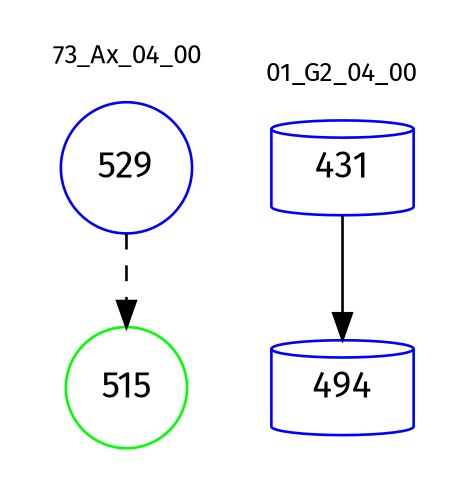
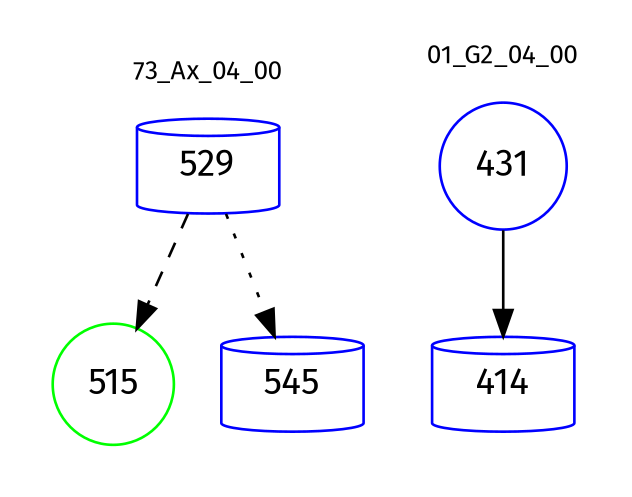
  digraph {
    fontname="Fira Sans"
    node [color=blue fontname="Fira Sans" shape=circle]
    edge [color=black fontname="Fira Sans"]
-   n1 [label=529]
+   n1 [label=529 shape=cylinder]
    n2 [color=green label=515]
-   n4 [label=431 shape=cylinder]
-   n5 [label=494 shape=cylinder]
+   n3 [label=545 shape=cylinder]
+   n4 [label=431]
+   n5 [label=414 shape=cylinder]
    subgraph cluster_1 {
      color=white
      fontsize=10
      label="73_Ax_04_00"
      n1
      n2
+     n3
    }
    subgraph cluster_2 {
      color=white
      fontsize=10
      label="01_G2_04_00"
      n4
      n5
    }
    n1 -> n2 [style=dashed]
+   n1 -> n3 [style=dotted]
    n4 -> n5 [style=solid]
  }
